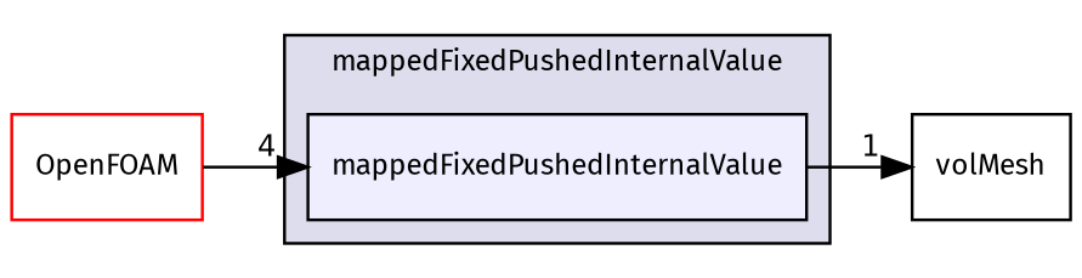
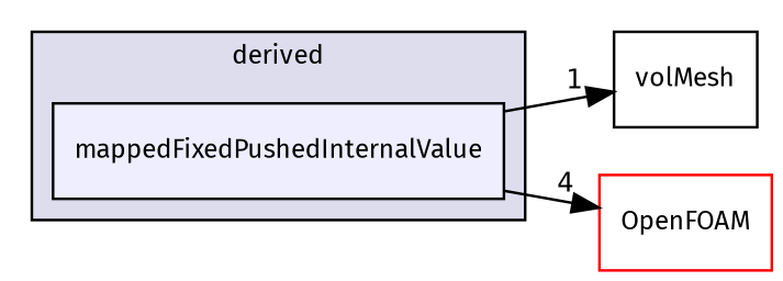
  digraph {
    compound=true
    fontname="Fira Sans"
    rankdir=LR
    node [fontname="Fira Sans" fontsize=10 shape=box]
    edge [fontname="Fira Sans" labeldistance=1.5 labelfontname=Helvetica labelfontsize=10]
    n1 [fillcolor="#eeeeff" label=mappedFixedPushedInternalValue pencolor=black style=filled]
    n2 [label=volMesh]
    n3 [color=red label=OpenFOAM]
    subgraph cluster_1 {
      bgcolor="#ddddee"
      fontsize=10
-     label=mappedFixedPushedInternalValue
+     label=derived
      pencolor=black
      n1
    }
    n1 -> n2 [headlabel=1]
-   n3 -> n1 [headlabel=4]
+   n1 -> n3 [headlabel=4]
  }
